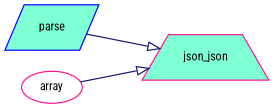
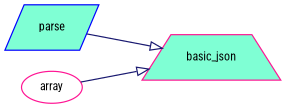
  digraph {
    fontname="Roboto Condensed"
    rankdir=LR
    node [color=deeppink fillcolor=aquamarine fontname="Roboto Condensed" fontsize=10 style=filled]
    edge [arrowhead=onormal color=midnightblue fontname="Roboto Condensed" fontsize=10 labelfontname=Helvetica labelfontsize=10 style=solid]
    n1 [color=blue fontcolor=black height=0.2 label=parse shape=parallelogram width=0.4]
-   n2 [height=0.2 label=json_json shape=trapezium width=0.4]
+   n2 [height=0.2 label=basic_json shape=trapezium width=0.4]
    n3 [fillcolor=white height=0.2 label=array shape=ellipse width=0.4]
    n1 -> n2
    n3 -> n2
  }
